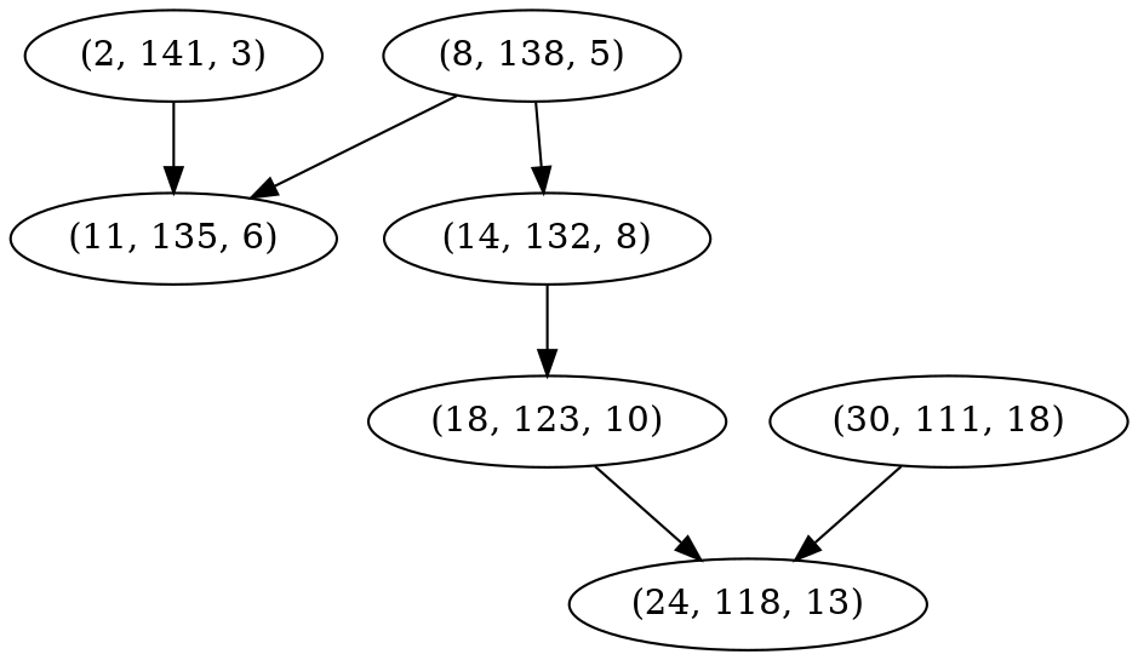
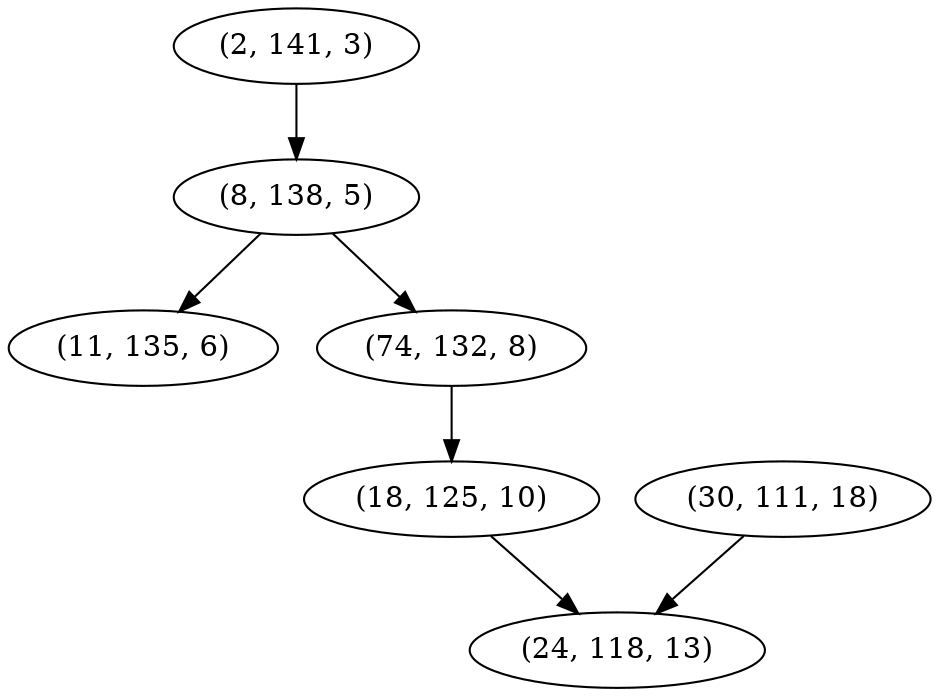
  digraph {
    n1 [label="(2, 141, 3)"]
    "(8, 138, 5)"
    "(11, 135, 6)"
-   "(14, 132, 8)"
-   "(18, 123, 10)"
+   "(14, 132, 8)" [label="(74, 132, 8)"]
+   "(18, 123, 10)" [label="(18, 125, 10)"]
    "(24, 118, 13)"
    "(30, 111, 18)"
-   n1 -> "(11, 135, 6)"
+   n1 -> "(8, 138, 5)"
    "(8, 138, 5)" -> "(11, 135, 6)"
    "(8, 138, 5)" -> "(14, 132, 8)"
    "(14, 132, 8)" -> "(18, 123, 10)"
    "(18, 123, 10)" -> "(24, 118, 13)"
    "(30, 111, 18)" -> "(24, 118, 13)"
  }
